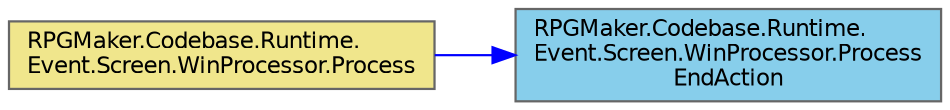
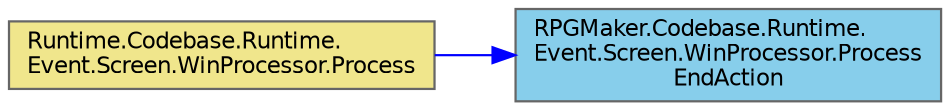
  digraph {
    rankdir=LR
    node [fontname=Helvetica fontsize=10 shape=box style=filled]
-   n1 [color=gray40 fillcolor=khaki fontcolor=black height=0.2 label="RPGMaker.Codebase.Runtime.\lEvent.Screen.WinProcessor.Process" width=0.4]
+   n1 [color=gray40 fillcolor=khaki fontcolor=black height=0.2 label="Runtime.Codebase.Runtime.\lEvent.Screen.WinProcessor.Process" width=0.4]
    n2 [color=grey40 fillcolor=skyblue height=0.2 label="RPGMaker.Codebase.Runtime.\lEvent.Screen.WinProcessor.Process\lEndAction" width=0.4]
    n1 -> n2 [color=blue fontname=Helvetica fontsize=10 labelfontname=Helvetica labelfontsize=10 style=solid arrowhead=normal]
  }
